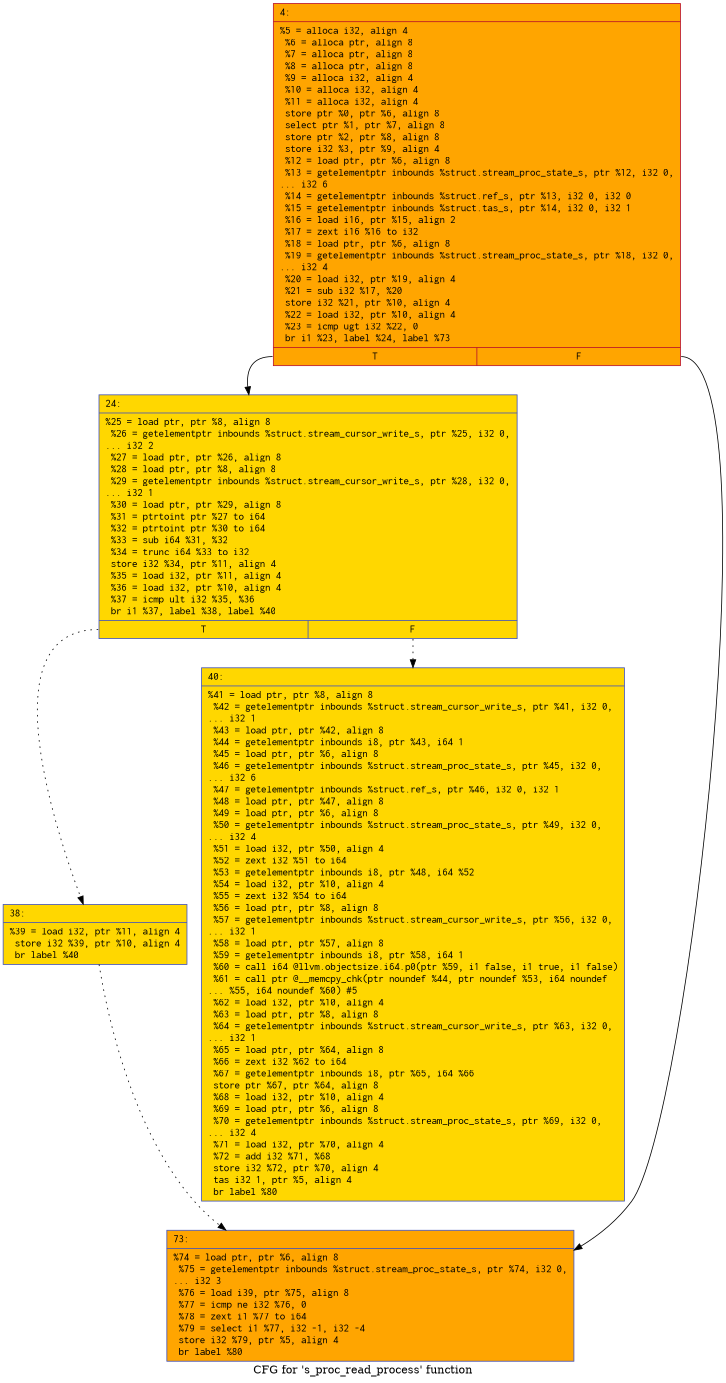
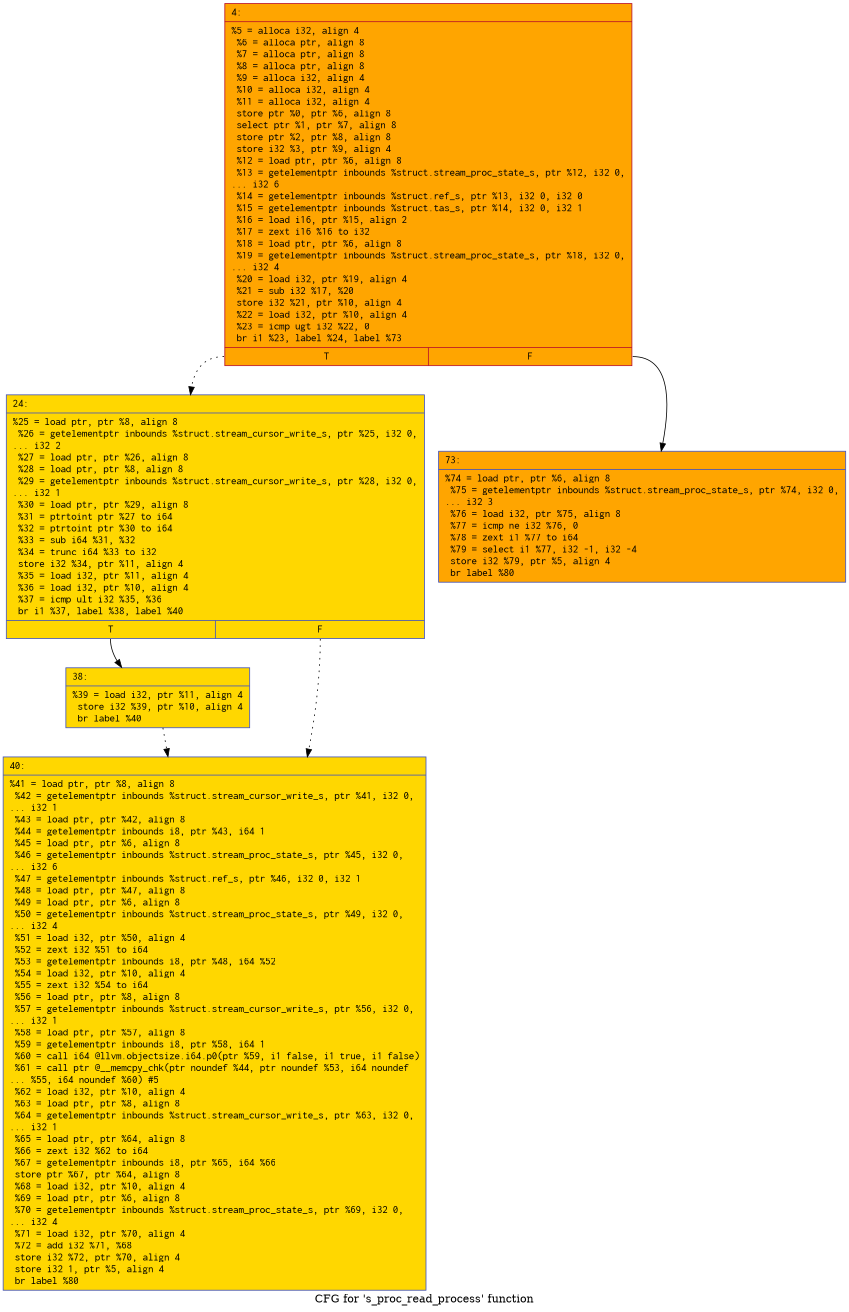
  digraph {
    label="CFG for 's_proc_read_process' function"
    node [color="#3d50c3ff" fillcolor=gold fontname=Courier shape=record style=filled]
    edge [style=dotted tailport=s0]
    n1 [color="#b70d28ff" fillcolor=orange label="{4:\l|  %5 = alloca i32, align 4\l  %6 = alloca ptr, align 8\l  %7 = alloca ptr, align 8\l  %8 = alloca ptr, align 8\l  %9 = alloca i32, align 4\l  %10 = alloca i32, align 4\l  %11 = alloca i32, align 4\l  store ptr %0, ptr %6, align 8\l  select ptr %1, ptr %7, align 8\l  store ptr %2, ptr %8, align 8\l  store i32 %3, ptr %9, align 4\l  %12 = load ptr, ptr %6, align 8\l  %13 = getelementptr inbounds %struct.stream_proc_state_s, ptr %12, i32 0,\l... i32 6\l  %14 = getelementptr inbounds %struct.ref_s, ptr %13, i32 0, i32 0\l  %15 = getelementptr inbounds %struct.tas_s, ptr %14, i32 0, i32 1\l  %16 = load i16, ptr %15, align 2\l  %17 = zext i16 %16 to i32\l  %18 = load ptr, ptr %6, align 8\l  %19 = getelementptr inbounds %struct.stream_proc_state_s, ptr %18, i32 0,\l... i32 4\l  %20 = load i32, ptr %19, align 4\l  %21 = sub i32 %17, %20\l  store i32 %21, ptr %10, align 4\l  %22 = load i32, ptr %10, align 4\l  %23 = icmp ugt i32 %22, 0\l  br i1 %23, label %24, label %73\l|{<s0>T|<s1>F}}"]
    n2 [label="{24:\l|  %25 = load ptr, ptr %8, align 8\l  %26 = getelementptr inbounds %struct.stream_cursor_write_s, ptr %25, i32 0,\l... i32 2\l  %27 = load ptr, ptr %26, align 8\l  %28 = load ptr, ptr %8, align 8\l  %29 = getelementptr inbounds %struct.stream_cursor_write_s, ptr %28, i32 0,\l... i32 1\l  %30 = load ptr, ptr %29, align 8\l  %31 = ptrtoint ptr %27 to i64\l  %32 = ptrtoint ptr %30 to i64\l  %33 = sub i64 %31, %32\l  %34 = trunc i64 %33 to i32\l  store i32 %34, ptr %11, align 4\l  %35 = load i32, ptr %11, align 4\l  %36 = load i32, ptr %10, align 4\l  %37 = icmp ult i32 %35, %36\l  br i1 %37, label %38, label %40\l|{<s0>T|<s1>F}}"]
-   n3 [fillcolor=orange label="{73:\l|  %74 = load ptr, ptr %6, align 8\l  %75 = getelementptr inbounds %struct.stream_proc_state_s, ptr %74, i32 0,\l... i32 3\l  %76 = load i39, ptr %75, align 8\l  %77 = icmp ne i32 %76, 0\l  %78 = zext i1 %77 to i64\l  %79 = select i1 %77, i32 -1, i32 -4\l  store i32 %79, ptr %5, align 4\l  br label %80\l}"]
+   n3 [fillcolor=orange label="{73:\l|  %74 = load ptr, ptr %6, align 8\l  %75 = getelementptr inbounds %struct.stream_proc_state_s, ptr %74, i32 0,\l... i32 3\l  %76 = load i32, ptr %75, align 8\l  %77 = icmp ne i32 %76, 0\l  %78 = zext i1 %77 to i64\l  %79 = select i1 %77, i32 -1, i32 -4\l  store i32 %79, ptr %5, align 4\l  br label %80\l}"]
    n4 [label="{38:\l|  %39 = load i32, ptr %11, align 4\l  store i32 %39, ptr %10, align 4\l  br label %40\l}"]
-   n5 [label="{40:\l|  %41 = load ptr, ptr %8, align 8\l  %42 = getelementptr inbounds %struct.stream_cursor_write_s, ptr %41, i32 0,\l... i32 1\l  %43 = load ptr, ptr %42, align 8\l  %44 = getelementptr inbounds i8, ptr %43, i64 1\l  %45 = load ptr, ptr %6, align 8\l  %46 = getelementptr inbounds %struct.stream_proc_state_s, ptr %45, i32 0,\l... i32 6\l  %47 = getelementptr inbounds %struct.ref_s, ptr %46, i32 0, i32 1\l  %48 = load ptr, ptr %47, align 8\l  %49 = load ptr, ptr %6, align 8\l  %50 = getelementptr inbounds %struct.stream_proc_state_s, ptr %49, i32 0,\l... i32 4\l  %51 = load i32, ptr %50, align 4\l  %52 = zext i32 %51 to i64\l  %53 = getelementptr inbounds i8, ptr %48, i64 %52\l  %54 = load i32, ptr %10, align 4\l  %55 = zext i32 %54 to i64\l  %56 = load ptr, ptr %8, align 8\l  %57 = getelementptr inbounds %struct.stream_cursor_write_s, ptr %56, i32 0,\l... i32 1\l  %58 = load ptr, ptr %57, align 8\l  %59 = getelementptr inbounds i8, ptr %58, i64 1\l  %60 = call i64 @llvm.objectsize.i64.p0(ptr %59, i1 false, i1 true, i1 false)\l  %61 = call ptr @__memcpy_chk(ptr noundef %44, ptr noundef %53, i64 noundef\l... %55, i64 noundef %60) #5\l  %62 = load i32, ptr %10, align 4\l  %63 = load ptr, ptr %8, align 8\l  %64 = getelementptr inbounds %struct.stream_cursor_write_s, ptr %63, i32 0,\l... i32 1\l  %65 = load ptr, ptr %64, align 8\l  %66 = zext i32 %62 to i64\l  %67 = getelementptr inbounds i8, ptr %65, i64 %66\l  store ptr %67, ptr %64, align 8\l  %68 = load i32, ptr %10, align 4\l  %69 = load ptr, ptr %6, align 8\l  %70 = getelementptr inbounds %struct.stream_proc_state_s, ptr %69, i32 0,\l... i32 4\l  %71 = load i32, ptr %70, align 4\l  %72 = add i32 %71, %68\l  store i32 %72, ptr %70, align 4\l  tas i32 1, ptr %5, align 4\l  br label %80\l}"]
-   n1 -> n2 [style=solid]
+   n5 [label="{40:\l|  %41 = load ptr, ptr %8, align 8\l  %42 = getelementptr inbounds %struct.stream_cursor_write_s, ptr %41, i32 0,\l... i32 1\l  %43 = load ptr, ptr %42, align 8\l  %44 = getelementptr inbounds i8, ptr %43, i64 1\l  %45 = load ptr, ptr %6, align 8\l  %46 = getelementptr inbounds %struct.stream_proc_state_s, ptr %45, i32 0,\l... i32 6\l  %47 = getelementptr inbounds %struct.ref_s, ptr %46, i32 0, i32 1\l  %48 = load ptr, ptr %47, align 8\l  %49 = load ptr, ptr %6, align 8\l  %50 = getelementptr inbounds %struct.stream_proc_state_s, ptr %49, i32 0,\l... i32 4\l  %51 = load i32, ptr %50, align 4\l  %52 = zext i32 %51 to i64\l  %53 = getelementptr inbounds i8, ptr %48, i64 %52\l  %54 = load i32, ptr %10, align 4\l  %55 = zext i32 %54 to i64\l  %56 = load ptr, ptr %8, align 8\l  %57 = getelementptr inbounds %struct.stream_cursor_write_s, ptr %56, i32 0,\l... i32 1\l  %58 = load ptr, ptr %57, align 8\l  %59 = getelementptr inbounds i8, ptr %58, i64 1\l  %60 = call i64 @llvm.objectsize.i64.p0(ptr %59, i1 false, i1 true, i1 false)\l  %61 = call ptr @__memcpy_chk(ptr noundef %44, ptr noundef %53, i64 noundef\l... %55, i64 noundef %60) #5\l  %62 = load i32, ptr %10, align 4\l  %63 = load ptr, ptr %8, align 8\l  %64 = getelementptr inbounds %struct.stream_cursor_write_s, ptr %63, i32 0,\l... i32 1\l  %65 = load ptr, ptr %64, align 8\l  %66 = zext i32 %62 to i64\l  %67 = getelementptr inbounds i8, ptr %65, i64 %66\l  store ptr %67, ptr %64, align 8\l  %68 = load i32, ptr %10, align 4\l  %69 = load ptr, ptr %6, align 8\l  %70 = getelementptr inbounds %struct.stream_proc_state_s, ptr %69, i32 0,\l... i32 4\l  %71 = load i32, ptr %70, align 4\l  %72 = add i32 %71, %68\l  store i32 %72, ptr %70, align 4\l  store i32 1, ptr %5, align 4\l  br label %80\l}"]
+   n1 -> n2
    n1 -> n3 [style=solid tailport=s1]
-   n2 -> n4
+   n2 -> n4 [style=solid]
    n2 -> n5 [tailport=s1]
-   n4 -> n3 [tailport=""]
+   n4 -> n5 [tailport=""]
  }
